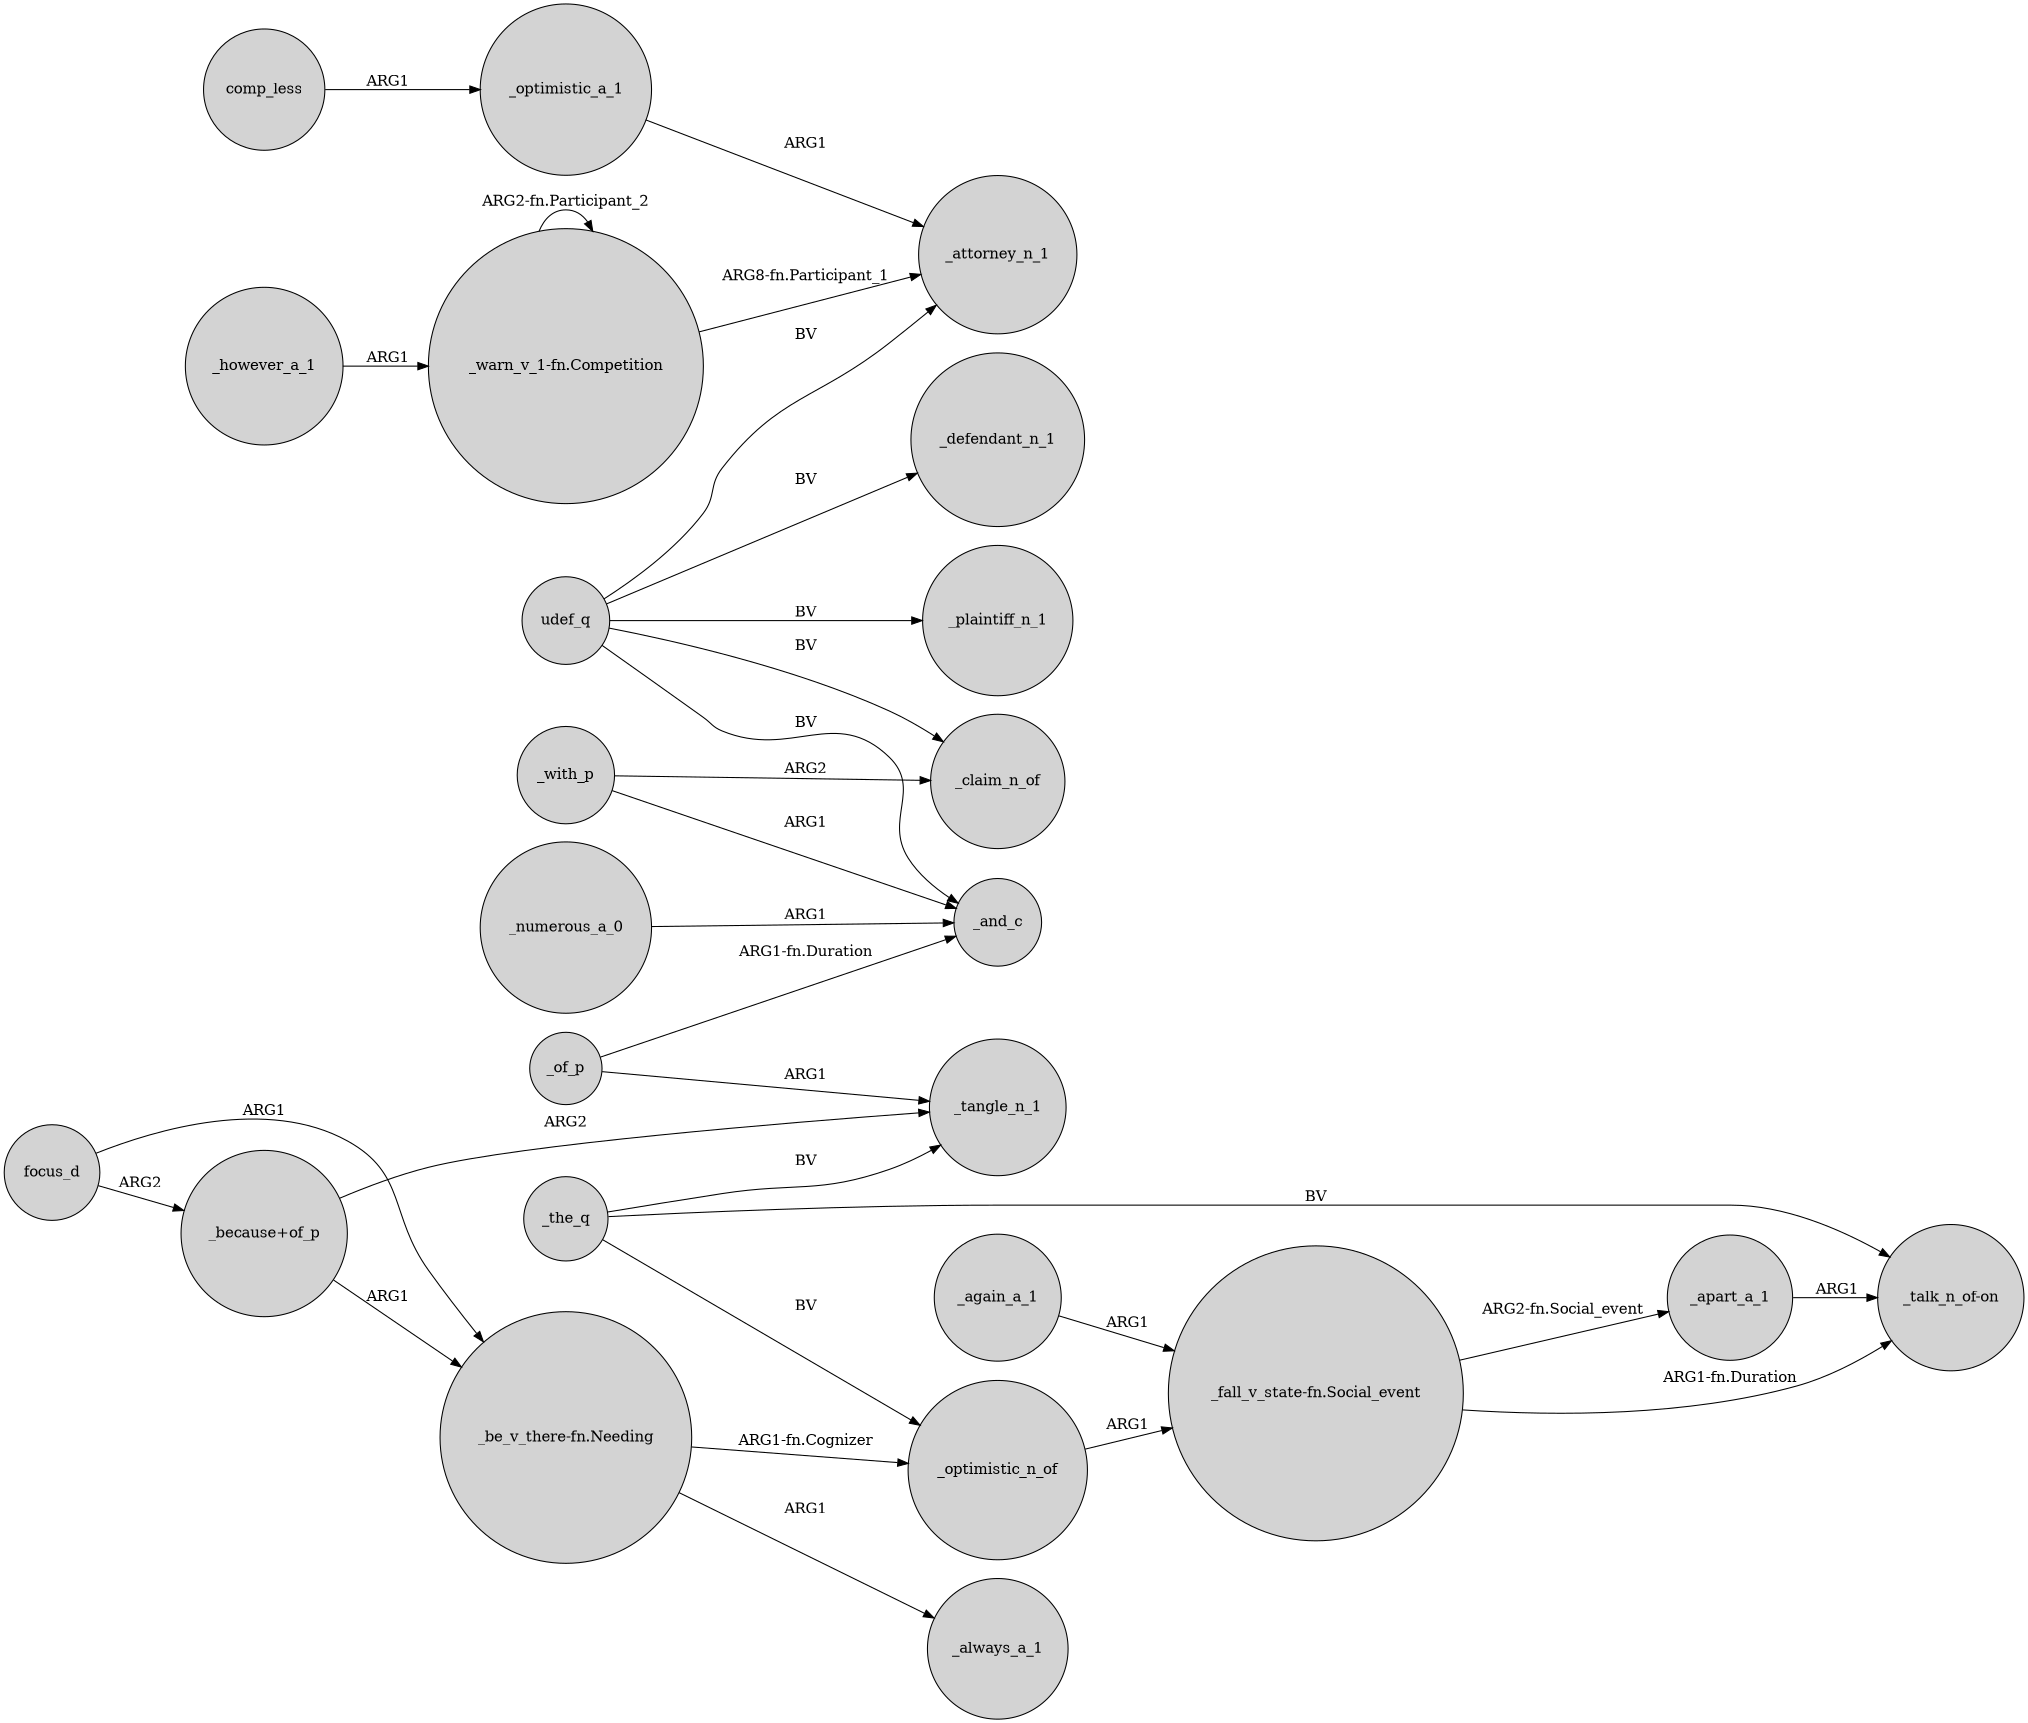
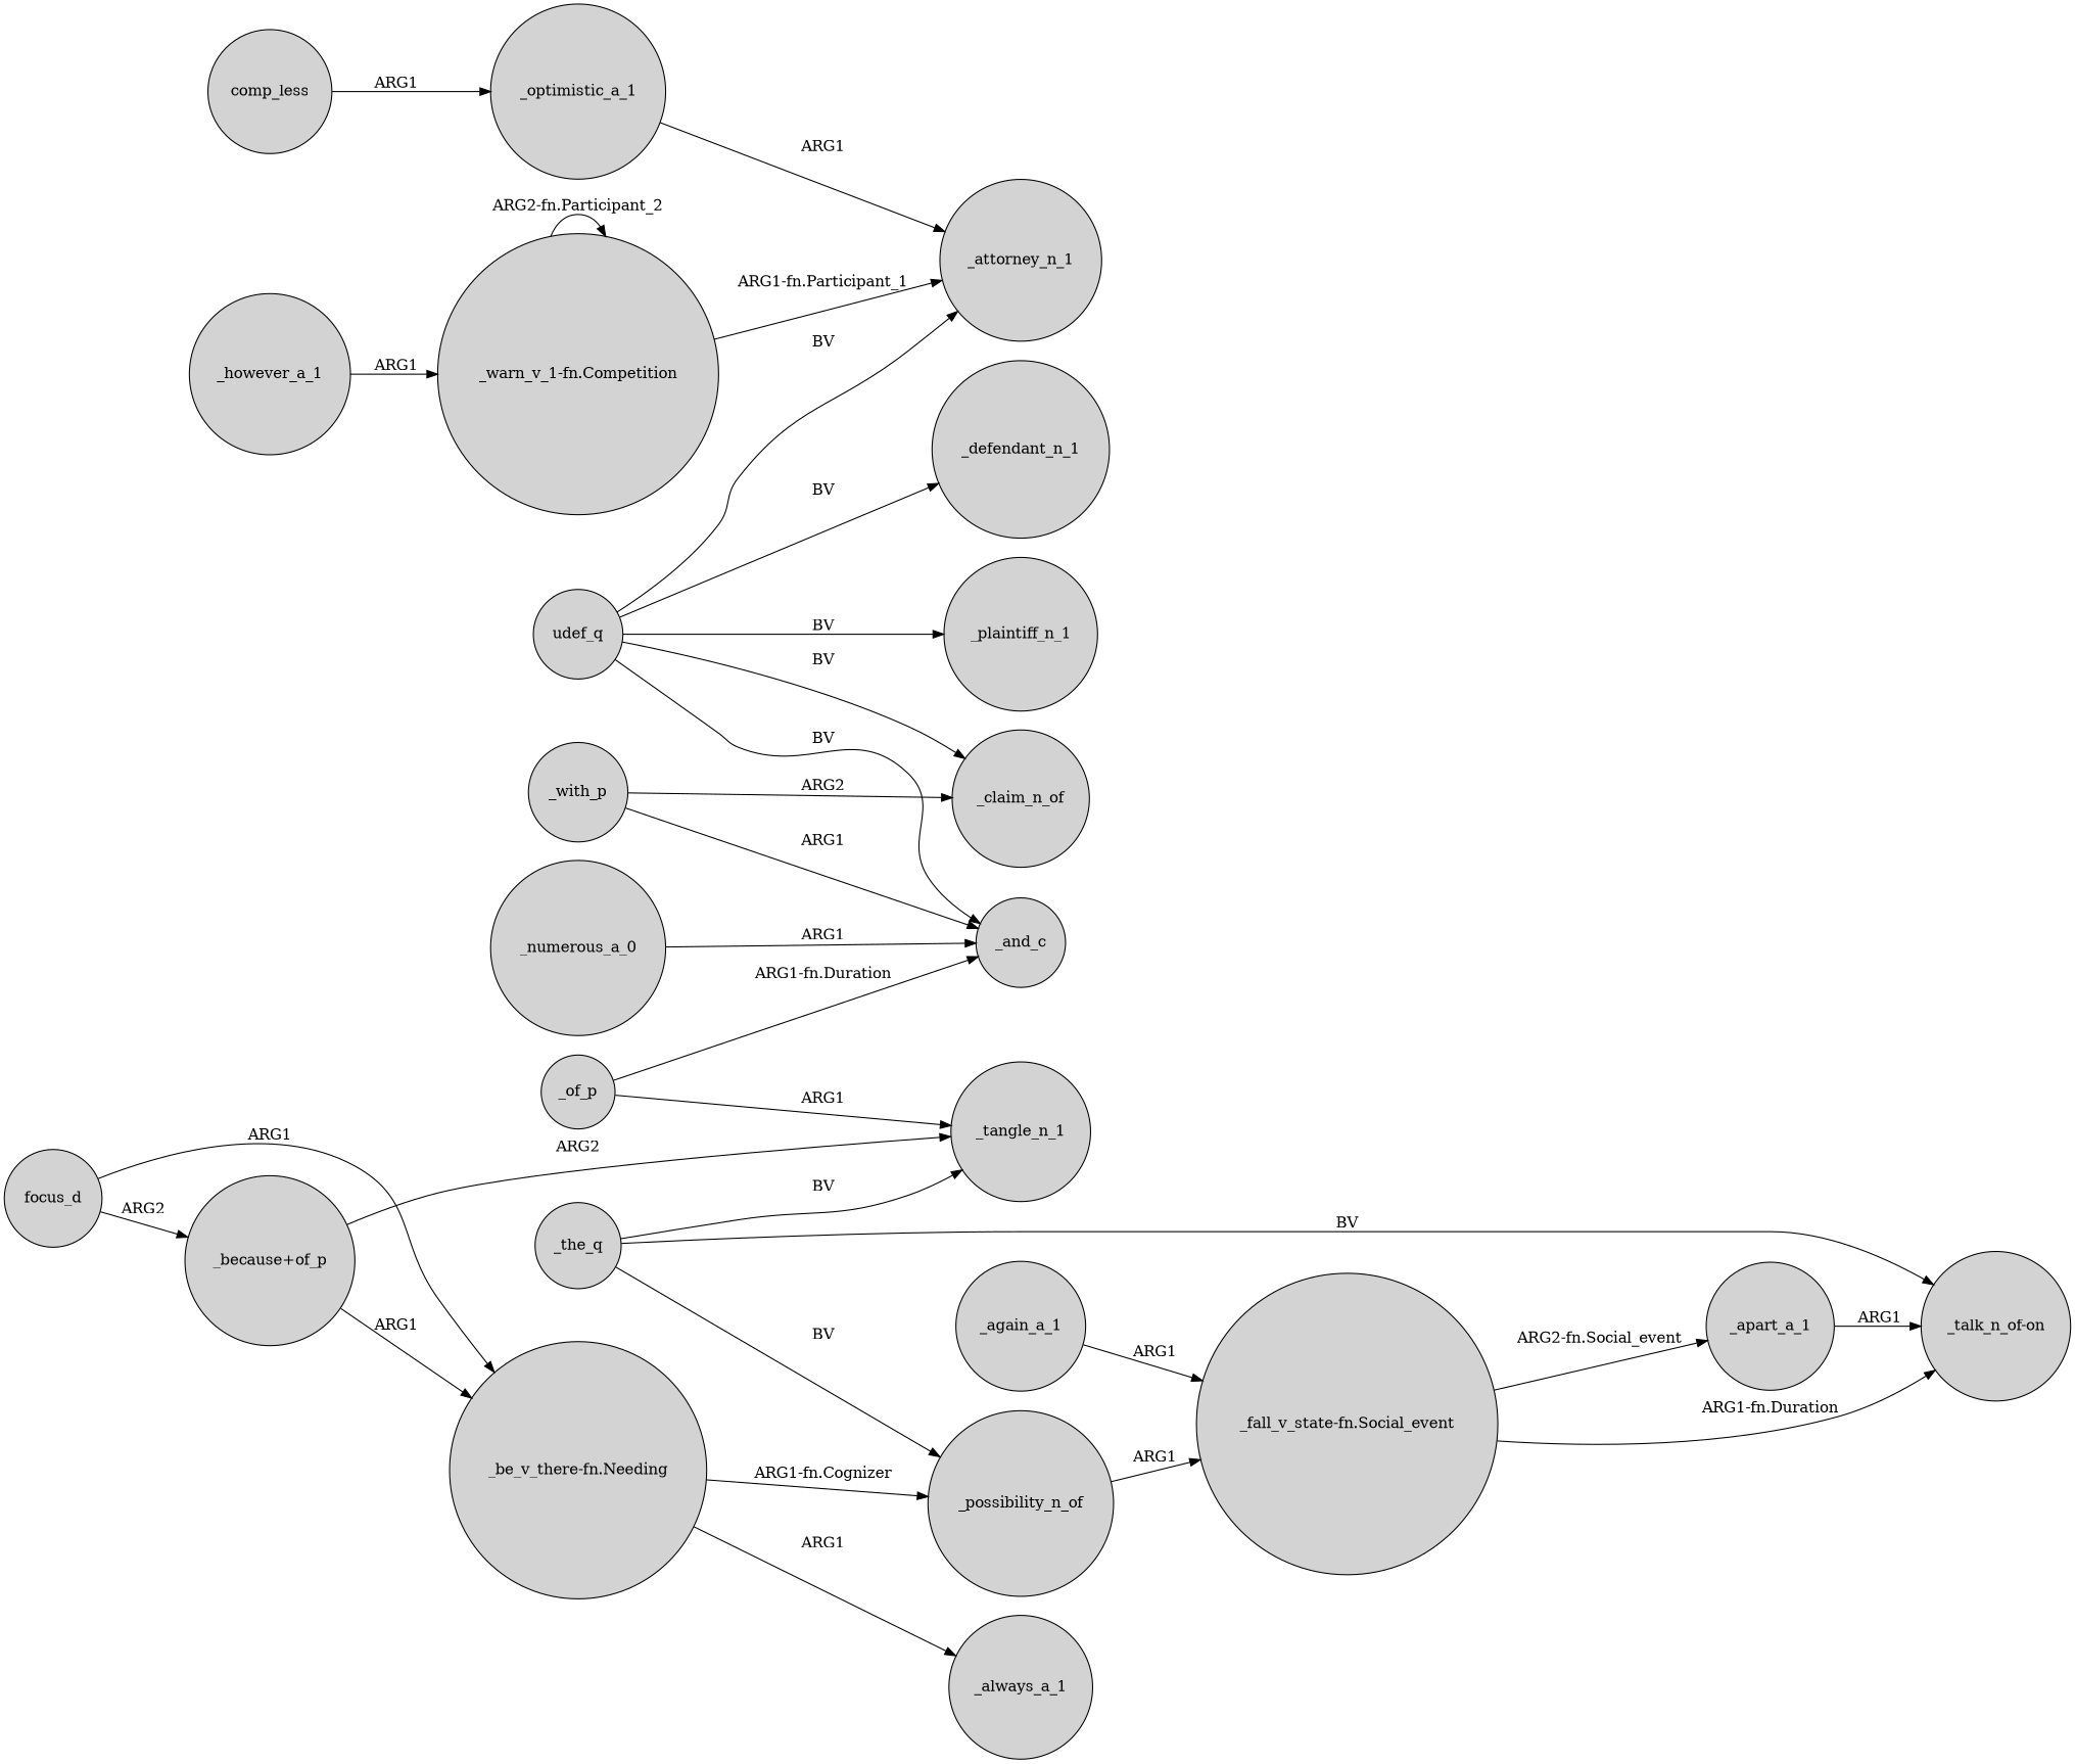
  digraph {
    rankdir=LR
    node [shape=circle style=filled]
    _optimistic_a_1
    _attorney_n_1
    _of_p
    _and_c
    _tangle_n_1
    udef_q
    _claim_n_of
    _plaintiff_n_1
    _defendant_n_1
    _with_p
    "_be_v_there-fn.Needing"
    _always_a_1
-   _possibility_n_of [label=_optimistic_n_of]
+   _possibility_n_of
    "_fall_v_state-fn.Social_event"
    _the_q
    "_talk_n_of-on"
    focus_d
    "_because+of_p"
    _apart_a_1
    _however_a_1
    "_warn_v_1-fn.Competition"
    n22 [label=_numerous_a_0]
    comp_less
    _again_a_1
    _optimistic_a_1 -> _attorney_n_1 [label=ARG1]
    _of_p -> _and_c [label="ARG1-fn.Duration"]
    _of_p -> _tangle_n_1 [label=ARG1]
    udef_q -> _attorney_n_1 [label=BV]
    udef_q -> _and_c [label=BV]
    udef_q -> _claim_n_of [label=BV]
    udef_q -> _plaintiff_n_1 [label=BV]
    udef_q -> _defendant_n_1 [label=BV]
    _with_p -> _and_c [label=ARG1]
    _with_p -> _claim_n_of [label=ARG2]
    "_be_v_there-fn.Needing" -> _always_a_1 [label=ARG1]
    "_be_v_there-fn.Needing" -> _possibility_n_of [label="ARG1-fn.Cognizer"]
    _possibility_n_of -> "_fall_v_state-fn.Social_event" [label=ARG1]
    "_fall_v_state-fn.Social_event" -> "_talk_n_of-on" [label="ARG1-fn.Duration"]
    "_fall_v_state-fn.Social_event" -> _apart_a_1 [label="ARG2-fn.Social_event"]
    _the_q -> _tangle_n_1 [label=BV]
    _the_q -> _possibility_n_of [label=BV]
    _the_q -> "_talk_n_of-on" [label=BV]
    focus_d -> "_be_v_there-fn.Needing" [label=ARG1]
    focus_d -> "_because+of_p" [label=ARG2]
    "_because+of_p" -> _tangle_n_1 [label=ARG2]
    "_because+of_p" -> "_be_v_there-fn.Needing" [label=ARG1]
    _apart_a_1 -> "_talk_n_of-on" [label=ARG1]
    _however_a_1 -> "_warn_v_1-fn.Competition" [label=ARG1]
-   "_warn_v_1-fn.Competition" -> _attorney_n_1 [label="ARG8-fn.Participant_1"]
+   "_warn_v_1-fn.Competition" -> _attorney_n_1 [label="ARG1-fn.Participant_1"]
    "_warn_v_1-fn.Competition" -> "_warn_v_1-fn.Competition" [label="ARG2-fn.Participant_2"]
    n22 -> _and_c [label=ARG1]
    comp_less -> _optimistic_a_1 [label=ARG1]
    _again_a_1 -> "_fall_v_state-fn.Social_event" [label=ARG1]
  }
